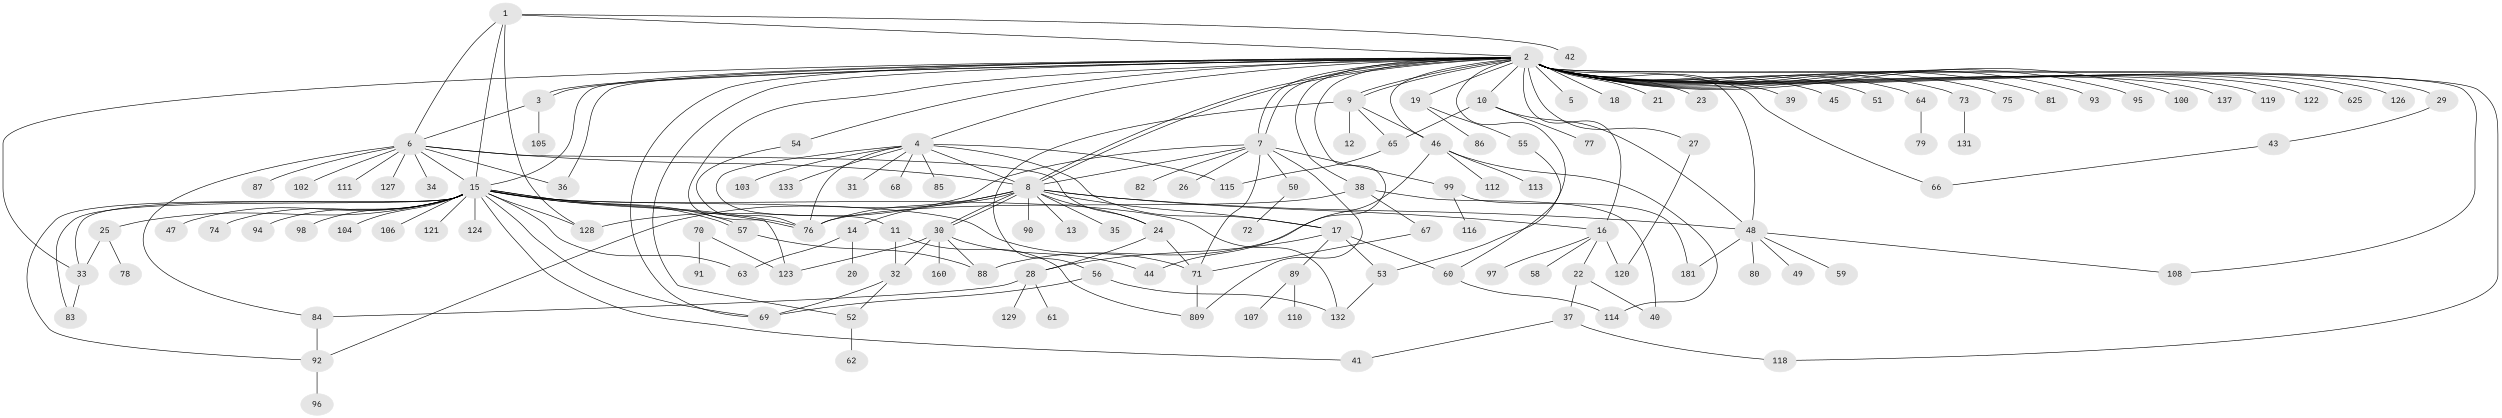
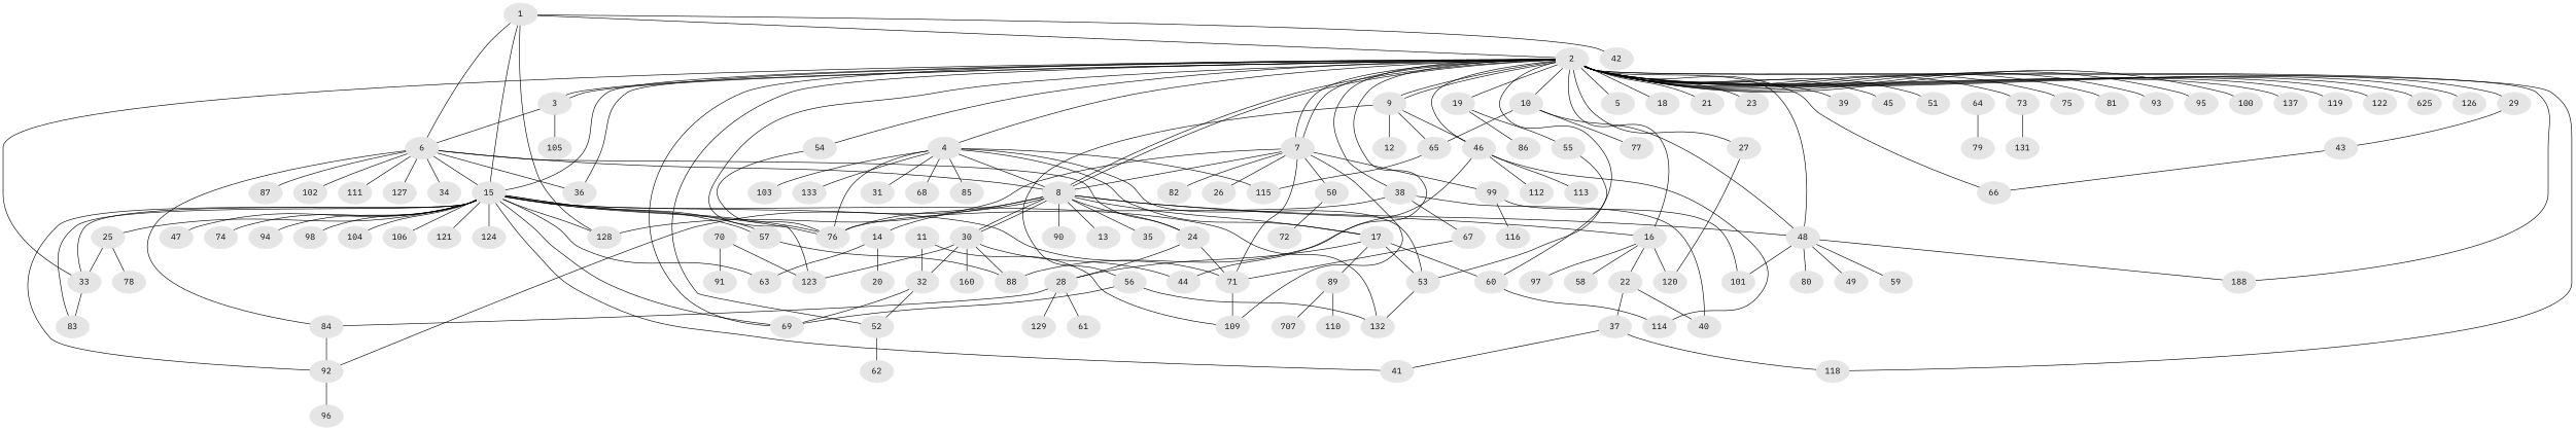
  graph {
    fontname="IBM Plex Mono"
    node [color=gray90 fontname="IBM Plex Mono" style=filled]
    edge [fontname="IBM Plex Mono"]
    1
    2
    6
    15
    42
    128
    3
    4
    5
    7
    8
    9
    10
    16
    18
    19
    21
    23
    27
    29
    33
    36
    38
    39
    44
    45
    46
    48
    51
    52
    53
    54
    64
    66
    69
    73
    75
    81
    93
    95
    100
-   108
+   108 [label=188]
    n43 [label=137]
    118
    119
    122
    123
    n48 [label=625]
    126
    24
    34
    84
    87
    102
    111
    127
    76
    71
    92
    63
    25
    41
    47
    57
    74
    83
    94
    98
    104
    106
    121
    124
    132
    105
    11
    17
    31
    68
    85
    103
    115
    133
    26
    50
    82
    99
-   109 [label=809]
+   109
    13
    14
    30
    35
    90
    12
    56
    65
    77
    22
    58
    97
    120
    55
    86
    43
    40
    67
    88
    112
    113
    114
    49
    59
    80
-   101 [label=181]
+   101
    62
    79
    131
    32
    28
    60
    89
    70
    91
    72
    116
    20
    n126 [label=160]
    96
    78
    37
    61
    129
-   107
+   107 [label=707]
    110
    1 -- 2
    1 -- 6
    1 -- 15
    1 -- 42
    1 -- 128
    2 -- 15
    2 -- 3
    2 -- 3
    2 -- 4
    2 -- 5
    2 -- 7
    2 -- 7
    2 -- 8
    2 -- 8
    2 -- 9
    2 -- 9
    2 -- 10
    2 -- 16
    2 -- 18
    2 -- 19
    2 -- 21
    2 -- 23
    2 -- 27
    2 -- 29
    2 -- 33
    2 -- 36
    2 -- 38
    2 -- 39
    2 -- 44
    2 -- 45
    2 -- 46
    2 -- 48
    2 -- 51
    2 -- 52
    2 -- 53
    2 -- 54
-   2 -- 64
    2 -- 66
    2 -- 69
    2 -- 73
    2 -- 75
    2 -- 81
    2 -- 93
    2 -- 95
    2 -- 100
    2 -- 108
    2 -- n43
    2 -- 118
    2 -- 119
    2 -- 122
    2 -- 123
    2 -- n48
    2 -- 126
    6 -- 15
    6 -- 8
    6 -- 36
    6 -- 24
    6 -- 34
    6 -- 84
    6 -- 87
    6 -- 102
    6 -- 111
    6 -- 127
    15 -- 128
    15 -- 33
    15 -- 69
    15 -- 76
    15 -- 76
    15 -- 71
    15 -- 92
    15 -- 63
    15 -- 25
    15 -- 41
    15 -- 47
    15 -- 57
    15 -- 57
    15 -- 74
    15 -- 83
    15 -- 94
    15 -- 98
    15 -- 104
    15 -- 106
    15 -- 121
    15 -- 124
    15 -- 132
    3 -- 6
    3 -- 105
    4 -- 8
    4 -- 76
-   4 -- 11
+   4 -- 53
    4 -- 17
    4 -- 31
    4 -- 68
    4 -- 85
    4 -- 103
    4 -- 115
    4 -- 133
    7 -- 128
    7 -- 8
    7 -- 71
    7 -- 26
    7 -- 50
    7 -- 82
    7 -- 99
    7 -- 109
    8 -- 16
    8 -- 48
    8 -- 24
    8 -- 76
    8 -- 92
    8 -- 17
    8 -- 13
    8 -- 14
    8 -- 30
    8 -- 30
    8 -- 35
    8 -- 90
    9 -- 46
    9 -- 12
    9 -- 56
    9 -- 65
    10 -- 48
    10 -- 65
    10 -- 77
    16 -- 22
    16 -- 58
    16 -- 97
    16 -- 120
    19 -- 55
    19 -- 86
    27 -- 120
    29 -- 43
    33 -- 83
    38 -- 76
    38 -- 40
    38 -- 67
    46 -- 88
    46 -- 112
    46 -- 113
    46 -- 114
    48 -- 108
    48 -- 49
    48 -- 59
    48 -- 80
    48 -- 101
    52 -- 62
    53 -- 132
    54 -- 76
    64 -- 79
    73 -- 131
    24 -- 71
    24 -- 28
    84 -- 92
    71 -- 109
    92 -- 96
    25 -- 33
    25 -- 78
    57 -- 88
    11 -- 109
    11 -- 32
    17 -- 53
    17 -- 28
    17 -- 60
    17 -- 89
    50 -- 72
    99 -- 101
    99 -- 116
    14 -- 63
    14 -- 20
    30 -- 44
    30 -- 123
    30 -- 88
    30 -- 32
    30 -- n126
    56 -- 69
    56 -- 132
    65 -- 115
    22 -- 40
    22 -- 37
    55 -- 60
    43 -- 66
    67 -- 71
    32 -- 52
    32 -- 69
    28 -- 84
    28 -- 61
    28 -- 129
    60 -- 114
    89 -- 107
    89 -- 110
    70 -- 123
    70 -- 91
    37 -- 118
    37 -- 41
  }
